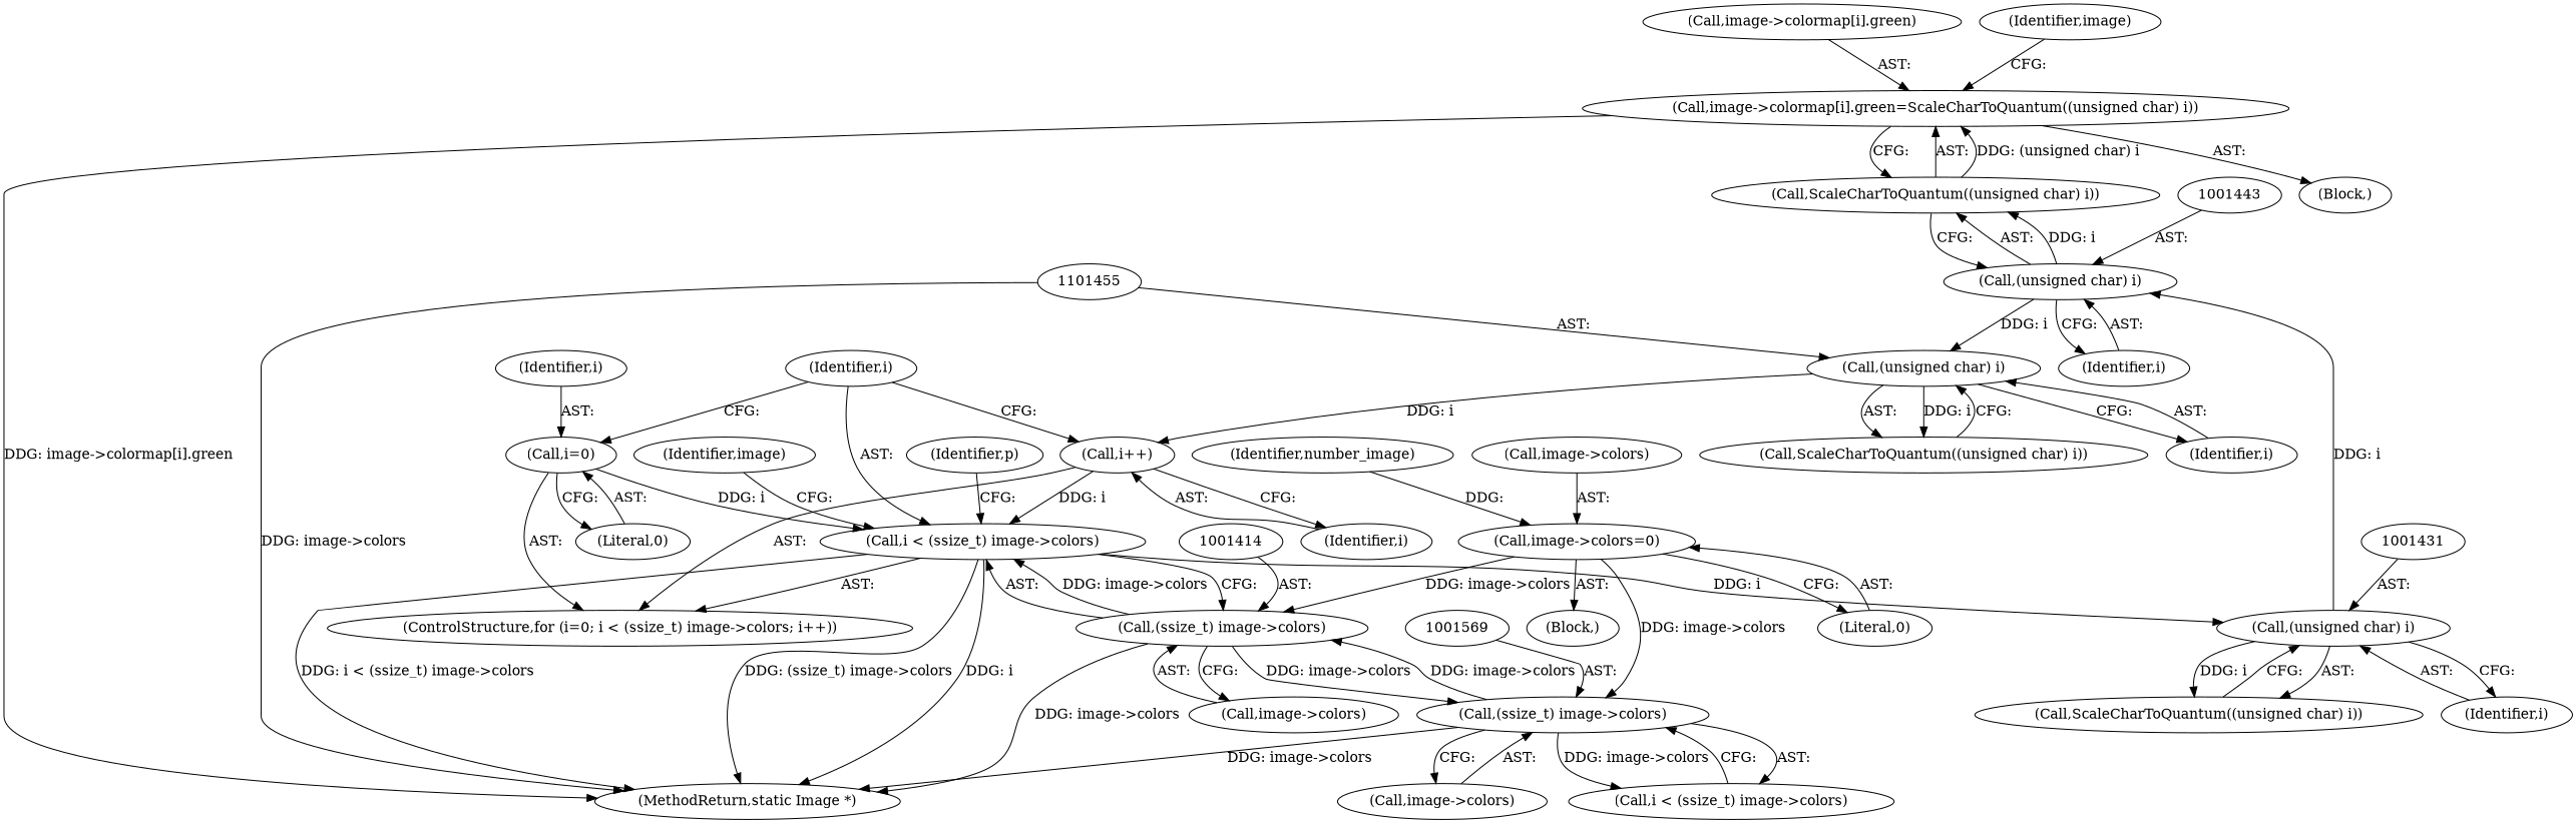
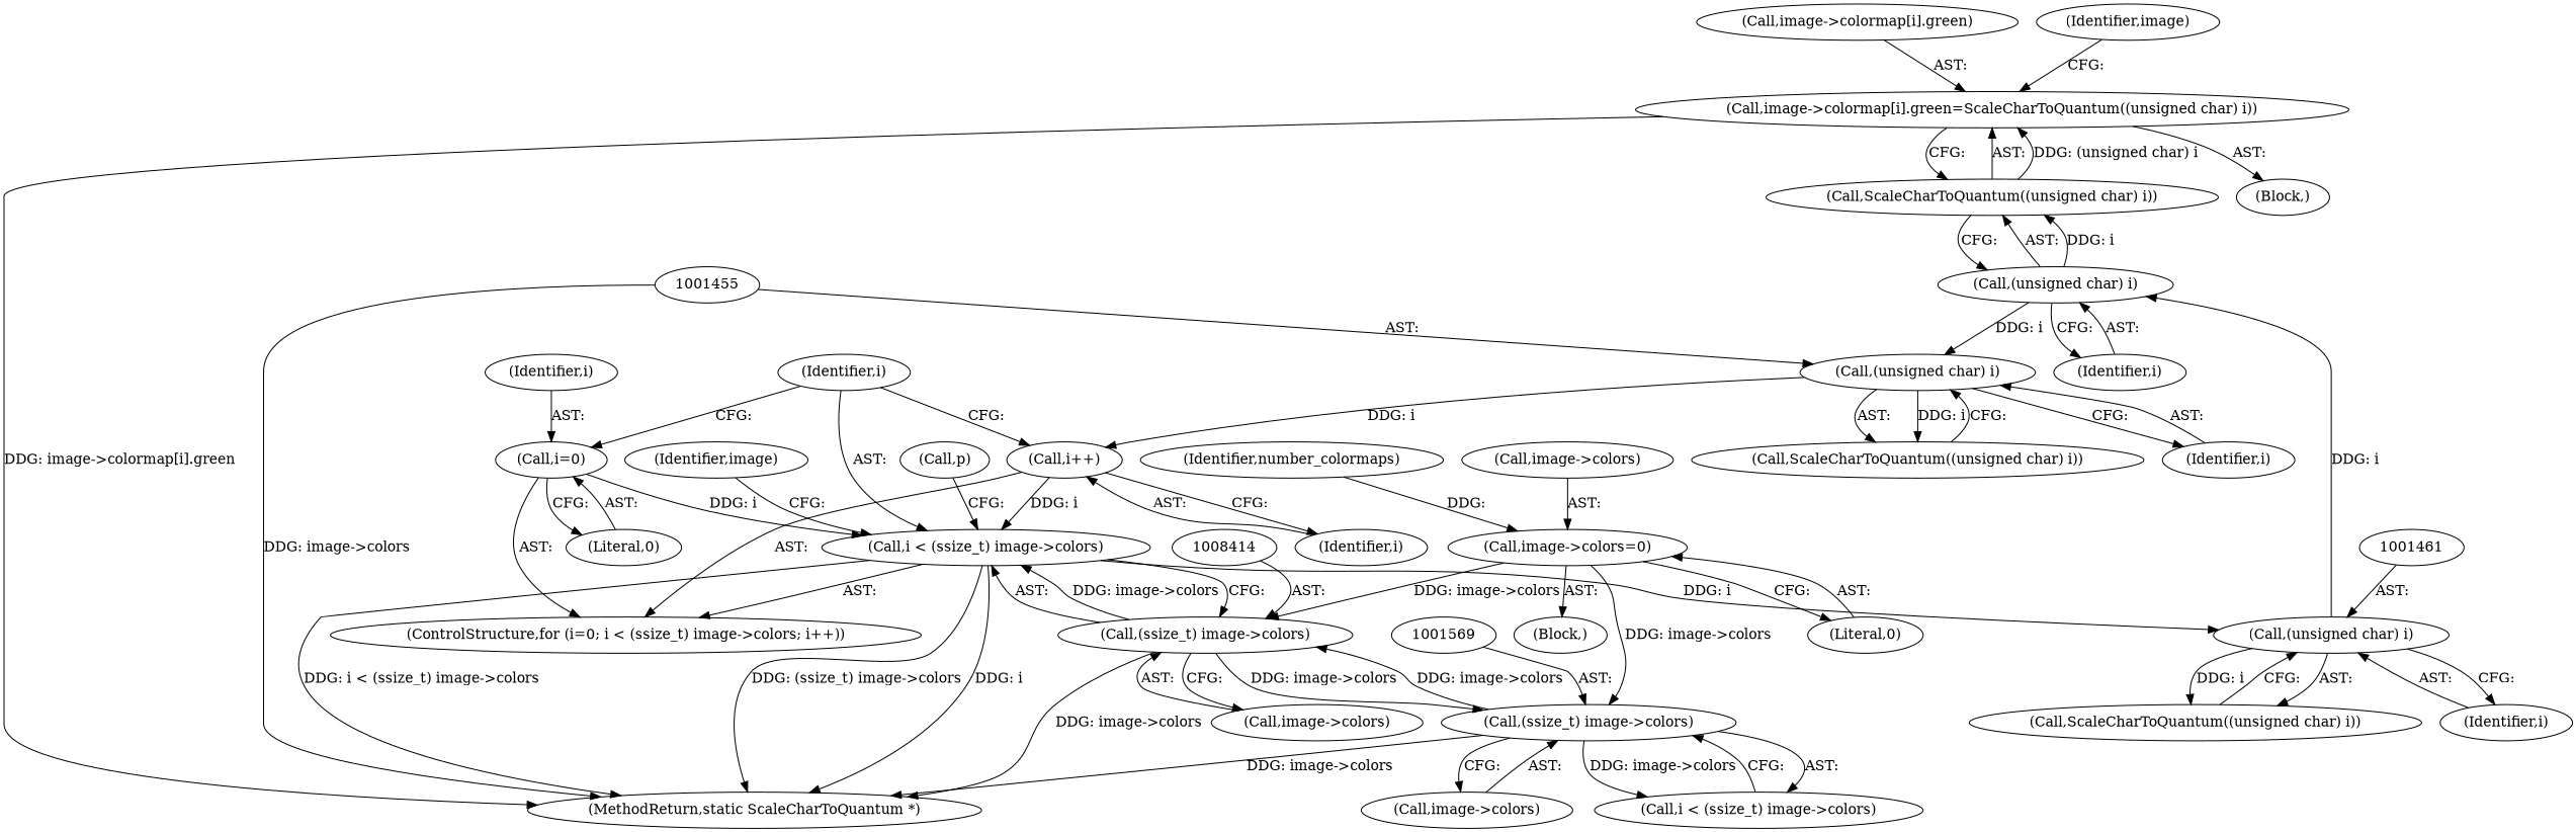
  digraph {
    n1 [label="(Call,image->colormap[i].green=ScaleCharToQuantum((unsigned char) i))"]
    n2 [label="(Call,ScaleCharToQuantum((unsigned char) i))"]
    n3 [label="(Block,)"]
-   n4 [label="(MethodReturn,static Image *)"]
+   n4 [label="(MethodReturn,static ScaleCharToQuantum *)"]
    n5 [label="(Call,(unsigned char) i)"]
    n6 [label="(Call,(unsigned char) i)"]
    n7 [label="(Identifier,i)"]
    n8 [label="(Call,i++)"]
    n9 [label="(Call,ScaleCharToQuantum((unsigned char) i))"]
    n10 [label="(Identifier,i)"]
    n11 [label="(Call,(unsigned char) i)"]
    n12 [label="(Identifier,i)"]
    n13 [label="(Call,ScaleCharToQuantum((unsigned char) i))"]
    n14 [label="(Call,i < (ssize_t) image->colors)"]
    n15 [label="(Call,(ssize_t) image->colors)"]
    n16 [label="(ControlStructure,for (i=0; i < (ssize_t) image->colors; i++))"]
    n17 [label="(Call,(ssize_t) image->colors)"]
    n18 [label="(Call,image->colors)"]
    n19 [label="(Identifier,i)"]
    n20 [label="(Call,i=0)"]
    n21 [label="(Literal,0)"]
    n22 [label="(Call,i < (ssize_t) image->colors)"]
    n23 [label="(Call,image->colors)"]
    n24 [label="(Call,image->colors=0)"]
    n25 [label="(Literal,0)"]
    n26 [label="(Block,)"]
    n27 [label="(Call,image->colormap[i].green)"]
-   n28 [label="(Identifier,p)"]
-   n29 [label="(Identifier,number_image)"]
+   n28 [label="(Call,p)"]
+   n29 [label="(Identifier,number_colormaps)"]
    n30 [label="(Call,image->colors)"]
    n31 [label="(Identifier,i)"]
    n32 [label="(Identifier,i)"]
    n33 [label="(Identifier,image)"]
    n34 [label="(Identifier,image)"]
-   1001443
-   1001431
-   1001455 [label=1101455]
-   1001414
+   1001431 [label=1001461]
+   1001455
+   1001414 [label=1008414]
    n39 [label=1001569]
    n1 -> n2 [label="CFG: "]
    n1 -> n3 [label="AST: "]
    n1 -> n4 [label="DDG: image->colormap[i].green"]
    n2 -> n1 [label="AST: "]
    n2 -> n1 [label="DDG: (unsigned char) i"]
    n2 -> n5 [label="CFG: "]
    n5 -> n2 [label="AST: "]
    n5 -> n2 [label="DDG: i"]
    n5 -> n6 [label="DDG: i"]
    n5 -> n7 [label="CFG: "]
    n6 -> n8 [label="DDG: i"]
    n6 -> n9 [label="AST: "]
    n6 -> n9 [label="DDG: i"]
    n6 -> n10 [label="CFG: "]
    n7 -> n5 [label="AST: "]
    n8 -> n14 [label="DDG: i"]
    n8 -> n16 [label="AST: "]
    n8 -> n19 [label="CFG: "]
    n9 -> n6 [label="CFG: "]
    n10 -> n6 [label="AST: "]
    n11 -> n5 [label="DDG: i"]
    n11 -> n12 [label="CFG: "]
    n11 -> n13 [label="AST: "]
    n11 -> n13 [label="DDG: i"]
    n12 -> n11 [label="AST: "]
    n13 -> n11 [label="CFG: "]
    n14 -> n4 [label="DDG: i < (ssize_t) image->colors"]
    n14 -> n4 [label="DDG: i"]
    n14 -> n4 [label="DDG: (ssize_t) image->colors"]
    n14 -> n11 [label="DDG: i"]
    n14 -> n15 [label="CFG: "]
    n14 -> n16 [label="AST: "]
    n15 -> n4 [label="DDG: image->colors"]
    n15 -> n14 [label="AST: "]
    n15 -> n14 [label="DDG: image->colors"]
    n15 -> n17 [label="DDG: image->colors"]
    n15 -> n18 [label="CFG: "]
    n17 -> n4 [label="DDG: image->colors"]
    n17 -> n15 [label="DDG: image->colors"]
    n17 -> n22 [label="AST: "]
    n17 -> n22 [label="DDG: image->colors"]
    n17 -> n23 [label="CFG: "]
    n18 -> n15 [label="AST: "]
    n19 -> n8 [label="AST: "]
    n20 -> n14 [label="DDG: i"]
    n20 -> n16 [label="AST: "]
    n20 -> n21 [label="CFG: "]
    n21 -> n20 [label="AST: "]
    n22 -> n17 [label="CFG: "]
    n23 -> n17 [label="AST: "]
    n24 -> n15 [label="DDG: image->colors"]
    n24 -> n17 [label="DDG: image->colors"]
    n24 -> n25 [label="CFG: "]
    n24 -> n26 [label="AST: "]
    n25 -> n24 [label="AST: "]
    n27 -> n1 [label="AST: "]
    n28 -> n14 [label="CFG: "]
    n29 -> n24 [label="DDG: "]
    n30 -> n24 [label="AST: "]
    n31 -> n20 [label="AST: "]
    n32 -> n8 [label="CFG: "]
    n32 -> n14 [label="AST: "]
    n32 -> n20 [label="CFG: "]
    n33 -> n1 [label="CFG: "]
    n34 -> n14 [label="CFG: "]
-   1001443 -> n5 [label="AST: "]
    1001431 -> n11 [label="AST: "]
    1001455 -> n4 [label="DDG: image->colors"]
    1001455 -> n6 [label="AST: "]
    1001414 -> n15 [label="AST: "]
    n39 -> n17 [label="AST: "]
  }
